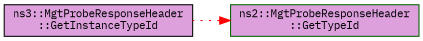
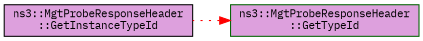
  digraph {
    rankdir=RL
    fontname="IBM Plex Mono"
    node [fillcolor=plum fontname="IBM Plex Mono" fontsize=10 shape=record style=filled]
-   n1 [color=darkgreen fontcolor=black height=0.2 label="ns2::MgtProbeResponseHeader\l::GetTypeId" width=0.4]
+   n1 [color=darkgreen fontcolor=black height=0.2 label="ns3::MgtProbeResponseHeader\l::GetTypeId" width=0.4]
    n2 [color=black height=0.2 label="ns3::MgtProbeResponseHeader\l::GetInstanceTypeId" width=0.4]
    n1 -> n2 [color=red dir=back fontname="IBM Plex Mono" fontsize=10 labelfontname=Helvetica labelfontsize=10 style=dotted]
  }
